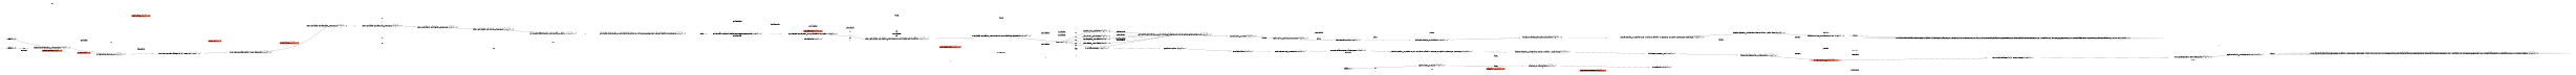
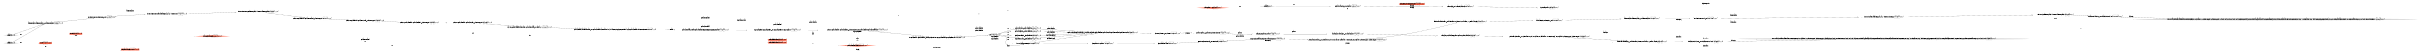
  digraph {
    rankdir=LR
    node [fillcolor=white shape=ellipse style=filled]
    edge [style=bold]
    n1 [fillcolor=tomato label="int mode@@@2@@@['0', '1', '0']" shape=box]
    n2 [label="mode@@@19@@@['1', '1', '0']" shape=diamond]
    n3 [label="operatorStateBackend = operatorStateHandles@@@20@@@['1', '1', '0']"]
    n4 [label="operatorStateStream = operatorStateHandles@@@22@@@['1', '1', '0']"]
    n5 [label="keyedStateFromStream = keyedStateHandles@@@26@@@['1', '1', '0']"]
    n6 [label="keyedStateFromBackend = keyedStateHandles@@@24@@@['1', '1', '0']"]
    n7 [label="throw new IllegalArgumentException()@@@28@@@['1', '1', '0']"]
    n8 [label="when(network.getTaskEventDispatcher()).thenReturn(taskEventDispatcher)@@@16@@@['0', '0', '1']"]
    n9 [label="BlobCacheService blobService = new BlobCacheService(mock(),mock())@@@17@@@['0', '0', '1']"]
    n10 [fillcolor=lightgray label="return new Task(jobInformation,taskInformation,new ExecutionAttemptID(),new AllocationID(),0,0,Collections.emptyList(),Collections.emptyList(),0,null,mock(),mock(),network,mock(),mock(),mock(),checkpointResponder,blobService,new BlobLibraryCacheManager(blobService.getPermanentBlobService(),FlinkUserCodeClassLoaders.ResolveOrder.CHILD_FIRST,new String((((),new FileCache(new String((((edu.fdu.CPPDG.tinypdg.pe.ExpressionInfo@1b61c16),new TestingTaskManagerRuntimeInfo(),new UnregisteredTaskMetricsGroup(),mock(),mock(),Executors.directExecutor())@@@18@@@['0', '0', '1']"]
    n11 [label="when(network.createKvStateTaskRegistry(any(),any())).thenReturn(mockKvRegistry)@@@15@@@['0', '0', '1']"]
-   n12 [label="StreamStateHandle state@@@2@@@['1', '1', '0']" shape=box]
+   n12 [fillcolor=tomato label="StreamStateHandle state@@@2@@@['1', '1', '0']" shape=box]
    n13 [label="Collection<OperatorStateHandle> operatorStateHandles = Collections.singletonList(new OperatorStateHandle(operatorStateMetadata,state))@@@17@@@['1', '1', '0']"]
    n14 [label="List<KeyedStateHandle> keyedStateHandles = Collections.singletonList(new KeyGroupsStateHandle(keyGroupRangeOffsets,state))@@@18@@@['1', '1', '0']"]
-   n15 [fillcolor=tomato label="AbstractStateBackend backend@@@2@@@['0', '0', '1']" shape=box]
+   n15 [fillcolor=tomato label="AbstractStateBackend backend@@@2@@@['0', '0', '1']" shape=diamond]
    n16 [label="cfg.setStateBackend(backend)@@@7@@@['0', '0', '1']"]
    n17 [label="OperatorSubtaskState operatorSubtaskState = new OperatorSubtaskState(operatorStateBackend,operatorStateStream,keyedStateFromBackend,keyedStateFromStream)@@@30@@@['1', '1', '0']"]
    n18 [label="TaskInformation taskInformation = new TaskInformation(jobVertexID,\"test task name\",1,1,.getName(),taskConfig)@@@37@@@['1', '1', '0']"]
    n19 [label="BlobCacheService blobService = new BlobCacheService(mock(),mock())@@@38@@@['1', '1', '0']"]
    n20 [fillcolor=lightgray label="return new Task(jobInformation,taskInformation,new ExecutionAttemptID(),new AllocationID(),0,0,Collections.emptyList(),Collections.emptyList(),0,stateSnapshot,mock(),mock(),networkEnvironment,mock(),mock(),mock(),mock(),blobService,new BlobLibraryCacheManager(blobService.getPermanentBlobService(),FlinkUserCodeClassLoaders.ResolveOrder.CHILD_FIRST,new String((((),new FileCache(new String((((edu.fdu.CPPDG.tinypdg.pe.ExpressionInfo@1b61b40),new TestingTaskManagerRuntimeInfo(),UnregisteredMetricGroups.createUnregisteredTaskMetricGroup(),mock(),mock(),mock())@@@39@@@['1', '1', '0']"]
    n21 [label="stateSnapshot.putSubtaskStateByOperatorID(operatorID,operatorSubtaskState)@@@35@@@['1', '1', '0']"]
    n22 [label="JobVertexID jobVertexID = new JobVertexID()@@@31@@@['1', '1', '0']"]
    n23 [label="JobInformation jobInformation = new JobInformation(new JobID(),\"test job name\",new SerializedValue<>(new ExecutionConfig()),new Configuration(),Collections.emptyList(),Collections.emptyList())@@@36@@@['1', '1', '0']"]
    n24 [label="when(networkEnvironment.createKvStateTaskRegistry(any(),any())).thenReturn(mock())@@@5@@@['1', '1', '0']"]
    n25 [label="when(networkEnvironment.getTaskEventDispatcher()).thenReturn(taskEventDispatcher)@@@6@@@['1', '1', '0']"]
    n26 [label="Collection<KeyedStateHandle> keyedStateFromBackend = Collections.emptyList()@@@7@@@['1', '1', '0']"]
    n27 [label="TaskInformation taskInformation = new TaskInformation(new JobVertexID(),\"test task name\",1,11,.getName(),taskConfig)@@@11@@@['0', '0', '1']"]
    n28 [label="TaskKvStateRegistry mockKvRegistry = mock()@@@12@@@['0', '0', '1']"]
    n29 [label="TaskEventDispatcher taskEventDispatcher = new TaskEventDispatcher()@@@13@@@['0', '0', '1']"]
    n30 [label="StreamConfig cfg = new StreamConfig(taskConfig)@@@4@@@['0', '0', '1']"]
    n31 [label="cfg.setStreamOperator(op)@@@5@@@['0', '0', '1']"]
    n32 [fillcolor=lightgray label="createTask['0', '0', '1']" shape=diamond]
    n33 [label="Configuration taskConfig = new Configuration()@@@3@@@['0', '0', '1']"]
-   n34 [fillcolor=tomato label="StreamOperator<?> op@@@2@@@['0', '0', '1']" shape=box]
+   n34 [fillcolor=tomato label="StreamOperator<?> op@@@2@@@['0', '0', '1']" shape=diamond]
    n35 [fillcolor=tomato label="CheckpointResponder checkpointResponder@@@2@@@['0', '0', '1']" shape=box]
    n36 [label="ExecutionConfig executionConfig = new ExecutionConfig()@@@8@@@['0', '0', '1']"]
    n37 [label="JobInformation jobInformation = new JobInformation(new JobID(),\"test job name\",new SerializedValue<>(executionConfig),new Configuration(),Collections.emptyList(),Collections.emptyList())@@@10@@@['0', '0', '1']"]
    n38 [label="executionConfig.setFailTaskOnCheckpointError(failOnCheckpointErrors)@@@9@@@['0', '0', '1']"]
    n39 [label="streamConfig.setOperatorID(operatorID)@@@33@@@['1', '1', '0']"]
    n40 [label="TaskStateSnapshot stateSnapshot = new TaskStateSnapshot()@@@34@@@['1', '1', '0']"]
-   n41 [fillcolor=tomato label="NetworkEnvironment network = mock()@@@14@@@['0', '0', '1']"]
+   n41 [label="NetworkEnvironment network = mock()@@@14@@@['0', '0', '1']"]
    n42 [label="operatorStateMetadata.put(DefaultOperatorStateBackend.DEFAULT_OPERATOR_STATE_NAME,metaInfo)@@@15@@@['1', '1', '0']"]
    n43 [label="KeyGroupRangeOffsets keyGroupRangeOffsets = new KeyGroupRangeOffsets(new KeyGroupRange(0,0))@@@16@@@['1', '1', '0']"]
    n44 [label="cfg.setOperatorID(new OperatorID())@@@6@@@['0', '0', '1']"]
-   n45 [fillcolor=tomato label="Configuration taskConfig@@@2@@@['0', '1', '0']" shape=box]
    n46 [fillcolor=lightgray label="createTask['1', '0', '0']" shape=diamond]
    n47 [fillcolor=tomato label="Configuration taskConfig@@@2@@@['1', '0', '0']" shape=box]
    n48 [fillcolor=tomato label="StreamStateHandle state@@@2@@@['1', '0', '0']" shape=box]
    n49 [label="TaskEventDispatcher taskEventDispatcher = new TaskEventDispatcher()@@@3@@@['1', '1', '0']"]
    n50 [fillcolor=tomato label="int mode@@@2@@@['1', '0', '0']" shape=box]
    n51 [label="NetworkEnvironment networkEnvironment = mock()@@@4@@@['1', '1', '0']"]
    n52 [label="Collection<KeyedStateHandle> keyedStateFromStream = Collections.emptyList()@@@8@@@['1', '1', '0']"]
    n53 [label="OperatorID operatorID = OperatorID.fromJobVertexID(jobVertexID)@@@32@@@['1', '1', '0']"]
    n54 [label="Collection<OperatorStateHandle> operatorStateStream = Collections.emptyList()@@@10@@@['1', '1', '0']"]
    n55 [label="Map<String,OperatorStateHandle.StateMetaInfo> operatorStateMetadata = new HashMap<>(1)@@@11@@@['1', '1', '0']"]
    n56 [label="OperatorStateHandle.StateMetaInfo metaInfo = new OperatorStateHandle.StateMetaInfo(new long((((edu.fdu.CPPDG.tinypdg.pe.ExpressionInfo@1b61a5c,OperatorStateHandle.Mode.SPLIT_DISTRIBUTE)@@@12@@@['1', '1', '0']"]
-   n57 [fillcolor=tomato label="StreamConfig streamConfig@@@2@@@['0', '1', '0']" shape=box]
+   n57 [fillcolor=tomato label="StreamConfig streamConfig@@@2@@@['0', '1', '0']" shape=diamond]
    n58 [fillcolor=lightgray label="createTask['0', '1', '0']" shape=diamond]
    n59 [label="Collection<OperatorStateHandle> operatorStateBackend = Collections.emptyList()@@@9@@@['1', '1', '0']"]
    n1 -> n2 [label=mode style=solid]
    n2 -> n3
    n2 -> n3 [label=true style=dotted]
    n2 -> n4
    n2 -> n4 [label=true style=dotted]
    n2 -> n5
    n2 -> n5 [label=true style=dotted]
    n2 -> n6 [label=true style=dotted]
    n2 -> n6
    n2 -> n7
    n2 -> n7 [label=true style=dotted]
    n3 -> n17 [label=operatorStateBackend style=solid]
    n3 -> n17
    n4 -> n17
    n4 -> n17 [label=operatorStateStream style=solid]
    n5 -> n17 [label=keyedStateFromStream style=solid]
    n5 -> n17
    n6 -> n17 [label=keyedStateFromBackend style=solid]
    n6 -> n17
    n7 -> n17
    n7 -> n44
    n8 -> n9
    n9 -> n10
    n9 -> n10 [label=blobService style=solid]
    n11 -> n8
    n12 -> n13 [label=state style=solid]
    n12 -> n14 [label=state style=solid]
    n12 -> n15 [label=0 style=dashed]
    n13 -> n3 [label=operatorStateHandles style=solid]
    n13 -> n4 [label=operatorStateHandles style=solid]
    n13 -> n14
    n14 -> n2
    n14 -> n5 [label=keyedStateHandles style=solid]
    n14 -> n6 [label=keyedStateHandles style=solid]
    n15 -> n16 [label=backend style=solid]
    n16 -> n36
    n17 -> n21 [label=operatorSubtaskState style=solid]
    n17 -> n22
    n18 -> n19
    n18 -> n20 [label=taskInformation style=solid]
    n19 -> n20
    n19 -> n20 [label=blobService style=solid]
    n20 -> n10 [label=0 style=dashed]
    n21 -> n23
    n22 -> n18 [label=jobVertexID style=solid]
    n22 -> n53 [label=jobVertexID style=solid]
    n22 -> n53
    n23 -> n18
    n23 -> n20 [label=jobInformation style=solid]
    n24 -> n11 [label=0 style=dashed]
    n24 -> n25
    n25 -> n8 [label=0 style=dashed]
    n25 -> n26
    n26 -> n17 [label=keyedStateFromBackend style=solid]
    n26 -> n52
    n27 -> n10 [label=taskInformation style=solid]
    n27 -> n28
    n28 -> n11 [label=mockKvRegistry style=solid]
    n28 -> n29
    n29 -> n8 [label=taskEventDispatcher style=solid]
    n29 -> n41
    n30 -> n31
    n32 -> n33
-   n32 -> n34 [label=true style=dotted]
+   n34 -> n32 [label=true style=dotted]
    n32 -> n35 [label=true style=dotted]
    n33 -> n27 [label=taskConfig style=solid]
    n33 -> n30
    n33 -> n30 [label=taskConfig style=solid]
    n34 -> n31 [label=op style=solid]
    n35 -> n10 [label=checkpointResponder style=solid]
    n36 -> n37 [label=executionConfig style=solid]
    n36 -> n38
    n37 -> n10 [label=jobInformation style=solid]
    n37 -> n27
    n38 -> n37
    n39 -> n40
    n40 -> n20 [label=stateSnapshot style=solid]
    n40 -> n21
    n41 -> n10 [label=network style=solid]
    n41 -> n11
    n42 -> n43
    n43 -> n13
    n43 -> n14 [label=keyGroupRangeOffsets style=solid]
    n44 -> n16
-   n45 -> n18 [label=taskConfig style=solid]
-   n46 -> n12 [label=true style=dotted]
+   n46 -> n15 [label=true style=dotted]
    n46 -> n47 [label=true style=dotted]
-   n46 -> n48 [label=true style=dotted]
+   n46 -> n48 [label=keyedStateFromBackend style=dotted]
    n46 -> n49
-   n46 -> n50 [label=keyedStateHandles style=dotted]
+   n46 -> n50 [label=true style=dotted]
    n47 -> n18 [label=taskConfig style=solid]
    n48 -> n13 [label=state style=solid]
    n48 -> n14 [label=state style=solid]
    n49 -> n25 [label=taskEventDispatcher style=solid]
    n49 -> n51
-   n50 -> n2 [label=mode style=solid]
+   n57 -> n2 [label=mode style=solid]
    n51 -> n20 [label=networkEnvironment style=solid]
    n51 -> n24
    n51 -> n41 [label=0 style=dashed]
    n52 -> n17 [label=keyedStateFromStream style=solid]
    n52 -> n59
    n53 -> n21 [label=operatorID style=solid]
    n53 -> n39
    n53 -> n39 [label=operatorID style=solid]
    n54 -> n17 [label=operatorStateStream style=solid]
    n54 -> n55
    n55 -> n13 [label=operatorStateMetadata style=solid]
    n55 -> n56
    n56 -> n42 [label=metaInfo style=solid]
    n56 -> n42
-   n58 -> n1 [label=executionConfig style=dotted]
+   n58 -> n1 [label=true style=dotted]
    n58 -> n12 [label=true style=dotted]
-   n58 -> n45 [label=true style=dotted]
    n58 -> n49
    n58 -> n57 [label=true style=dotted]
    n59 -> n17 [label=operatorStateBackend style=solid]
    n59 -> n54
  }
